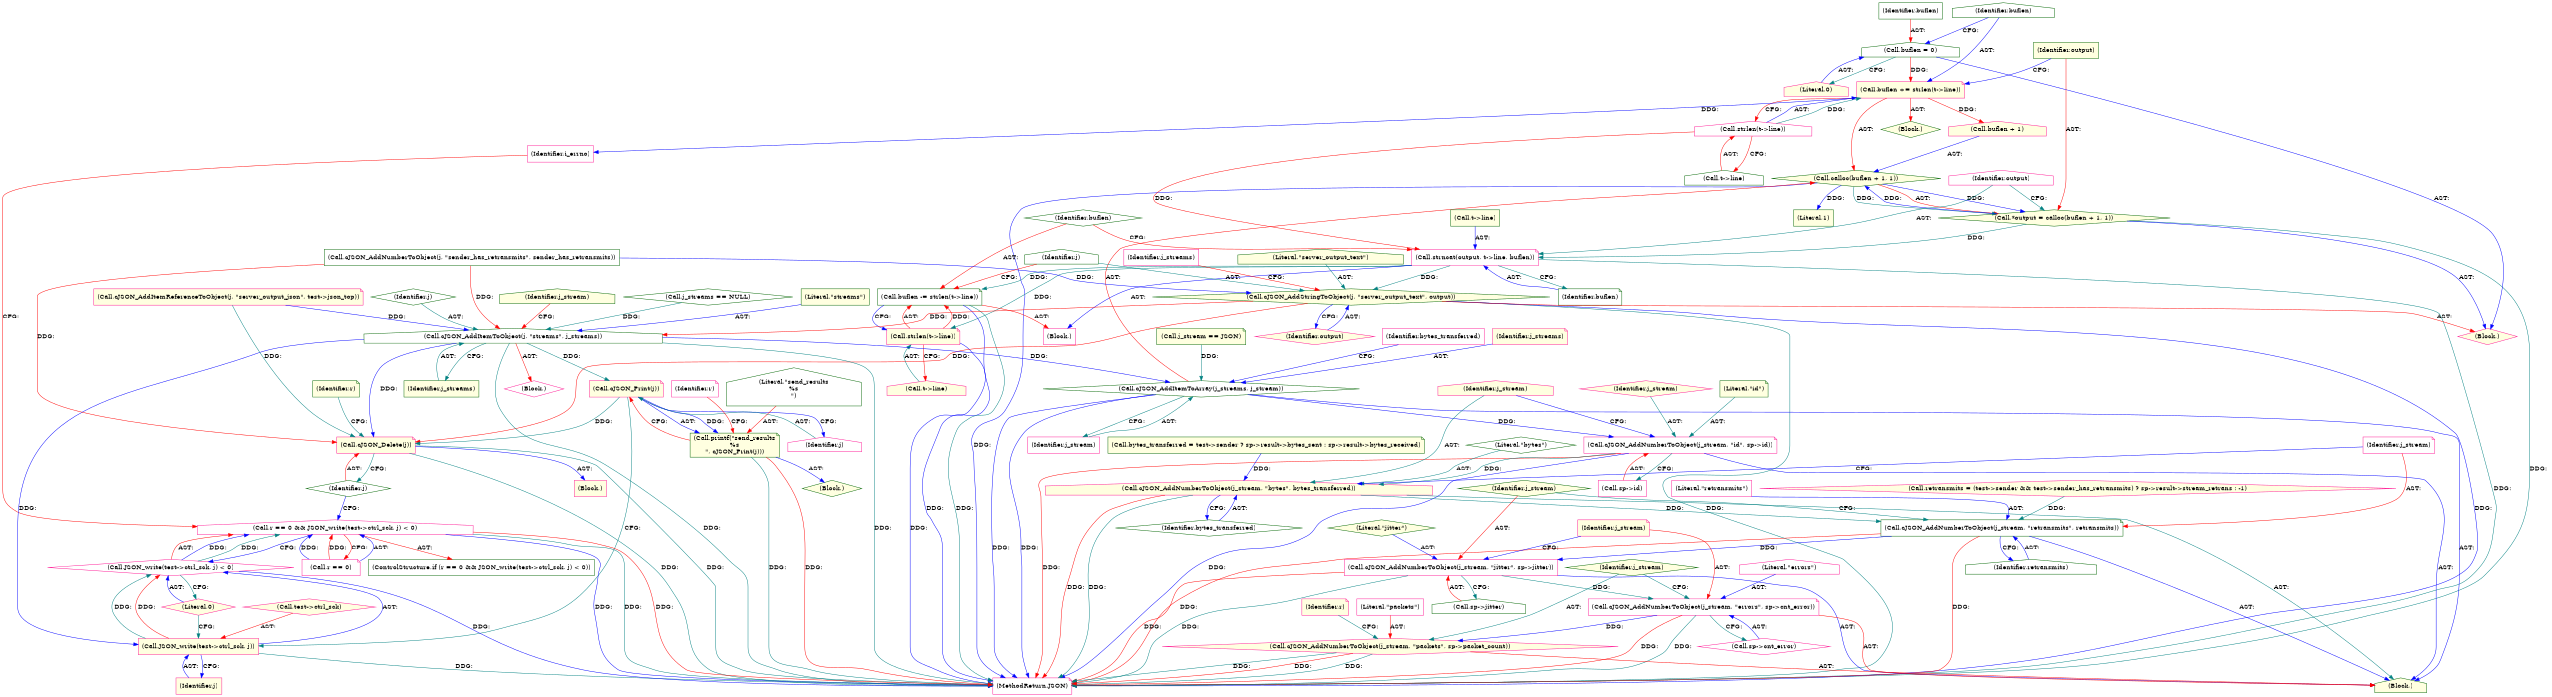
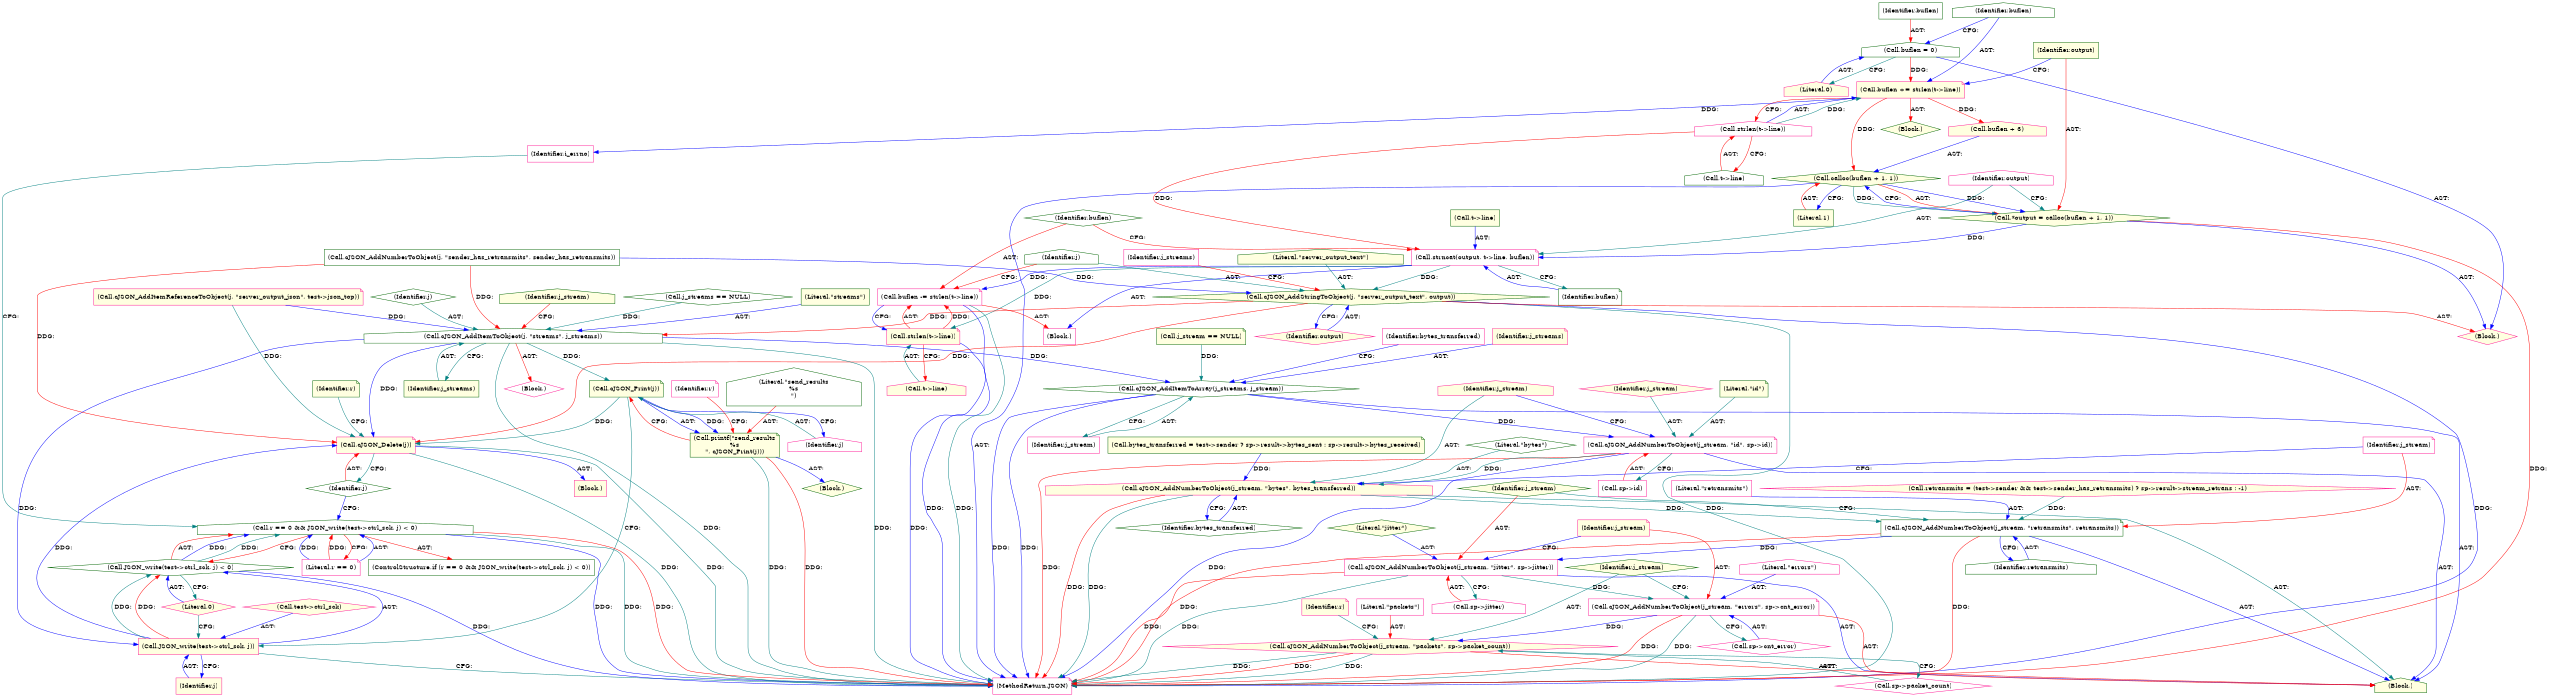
  digraph {
    node [color=deeppink fillcolor=white shape=diamond style=filled]
    edge [color=blue]
    n1 [color=darkgreen fillcolor=lightyellow label="(Call,calloc(buflen + 1, 1))"]
    n2 [color=darkgreen fillcolor=lightyellow label="(Call,*output = calloc(buflen + 1, 1))"]
    n3 [color=darkgreen fillcolor=lightyellow label="(Literal,1)" shape=box]
    n4 [label="(MethodReturn,JSON)" shape=note]
    n5 [label="(Call,strncat(output, t->line, buflen))" shape=note]
    n6 [fillcolor=lightyellow label="(Block,)"]
    n7 [fillcolor=lightyellow label="(Call,buflen += strlen(t->line))" shape=note]
    n8 [label="(Call,strlen(t->line))" shape=house]
-   n9 [fillcolor=lightyellow label="(Call,buflen + 1)" shape=house]
+   n9 [fillcolor=lightyellow label="(Call,buflen + 3)" shape=house]
    n10 [color=darkgreen fillcolor=lightyellow label="(Block,)"]
    n11 [label="(Identifier,i_errno)" shape=box]
    n12 [color=darkgreen label="(Call,t->line)" shape=house]
-   n13 [color=darkgreen label="(Call,buflen -= strlen(t->line))" shape=note]
+   n13 [label="(Call,buflen -= strlen(t->line))" shape=note]
    n14 [fillcolor=lightyellow label="(Call,strlen(t->line))" shape=note]
    n15 [color=darkgreen fillcolor=lightyellow label="(Call,cJSON_AddStringToObject(j, \"server_output_text\", output))"]
    n16 [color=darkgreen label="(Identifier,buflen)" shape=note]
    n17 [label="(Block,)" shape=box]
    n18 [color=darkgreen label="(Call,buflen = 0)" shape=house]
    n19 [fillcolor=lightyellow label="(Literal,0)" shape=house]
    n20 [fillcolor=lightyellow label="(Call,t->line)" shape=house]
    n21 [color=darkgreen label="(Call,cJSON_AddItemToObject(j, \"streams\", j_streams))" shape=house]
    n22 [fillcolor=lightyellow label="(Call,cJSON_Delete(j))" shape=note]
    n23 [fillcolor=lightyellow label="(Identifier,output)"]
    n24 [color=darkgreen label="(Call,cJSON_AddItemToArray(j_streams, j_stream))"]
-   n25 [fillcolor=lightyellow label="(Call,cJSON_Print(j))" shape=note]
+   n25 [color=darkgreen fillcolor=lightyellow label="(Call,cJSON_Print(j))" shape=note]
    n26 [fillcolor=lightyellow label="(Call,JSON_write(test->ctrl_sck, j))" shape=box]
    n27 [label="(Block,)"]
    n28 [color=darkgreen fillcolor=lightyellow label="(Identifier,j_streams)" shape=box]
    n29 [fillcolor=lightyellow label="(Block,)" shape=box]
    n30 [color=darkgreen label="(Identifier,j)"]
    n31 [label="(Call,cJSON_AddNumberToObject(j_stream, \"id\", sp->id))" shape=note]
    n32 [color=darkgreen fillcolor=lightyellow label="(Block,)" shape=house]
    n33 [label="(Identifier,j_stream)" shape=box]
    n34 [color=darkgreen fillcolor=lightyellow label="(Call,printf(\"send_results\n%s\n\", cJSON_Print(j)))" shape=note]
    n35 [label="(Identifier,j)" shape=house]
-   n36 [label="(Call,JSON_write(test->ctrl_sck, j) < 0)"]
+   n36 [color=darkgreen label="(Call,JSON_write(test->ctrl_sck, j) < 0)"]
    n37 [fillcolor=lightyellow label="(Identifier,j)" shape=box]
    n38 [fillcolor=lightyellow label="(Call,cJSON_AddNumberToObject(j_stream, \"bytes\", bytes_transferred))" shape=house]
    n39 [label="(Call,sp->id)" shape=box]
    n40 [color=darkgreen label="(Call,cJSON_AddNumberToObject(j_stream, \"retransmits\", retransmits))" shape=note]
    n41 [color=darkgreen label="(Identifier,bytes_transferred)"]
    n42 [label="(Call,cJSON_AddNumberToObject(j_stream, \"jitter\", sp->jitter))" shape=box]
    n43 [color=darkgreen label="(Identifier,retransmits)" shape=house]
    n44 [label="(Call,cJSON_AddNumberToObject(j_stream, \"errors\", sp->cnt_error))" shape=note]
-   n45 [color=darkgreen label="(Call,sp->jitter)" shape=house]
+   n45 [label="(Call,sp->jitter)" shape=house]
    n46 [fillcolor=lightyellow label="(Call,cJSON_AddNumberToObject(j_stream, \"packets\", sp->packet_count))"]
    n47 [label="(Call,sp->cnt_error)"]
+   n48 [label="(Call,sp->packet_count)"]
    n49 [color=darkgreen fillcolor=lightyellow label="(Block,)"]
-   n50 [label="(Call,r == 0 && JSON_write(test->ctrl_sck, j) < 0)" shape=house]
+   n50 [color=darkgreen label="(Call,r == 0 && JSON_write(test->ctrl_sck, j) < 0)" shape=house]
    n51 [fillcolor=lightyellow label="(Literal,0)"]
-   n52 [label="(Call,r == 0)" shape=note]
+   n52 [label="(Literal,r == 0)" shape=note]
    n53 [color=darkgreen label="(ControlStructure,if (r == 0 && JSON_write(test->ctrl_sck, j) < 0))" shape=box]
    n54 [color=darkgreen fillcolor=lightyellow label="(Literal,\"jitter\")"]
    n55 [label="(Identifier,r)" shape=note]
    n56 [color=darkgreen label="(Identifier,j)"]
    n57 [color=darkgreen label="(Literal,\"send_results\n%s\n\")" shape=house]
-   n58 [color=darkgreen fillcolor=lightyellow label="(Call,j_stream == JSON)" shape=note]
+   n58 [color=darkgreen fillcolor=lightyellow label="(Call,j_stream == NULL)" shape=note]
    n59 [label="(Identifier,j_streams)" shape=box]
    n60 [color=darkgreen label="(Literal,\"bytes\")"]
    n61 [fillcolor=lightyellow label="(Identifier,j_stream)"]
    n62 [color=darkgreen fillcolor=lightyellow label="(Identifier,j_stream)" shape=house]
    n63 [fillcolor=lightyellow label="(Call,cJSON_AddItemReferenceToObject(j, \"server_output_json\", test->json_top))" shape=note]
    n64 [color=darkgreen label="(Identifier,buflen)"]
    n65 [color=darkgreen fillcolor=lightyellow label="(Identifier,j_stream)"]
    n66 [color=darkgreen fillcolor=lightyellow label="(Call,bytes_transferred = test->sender ? sp->result->bytes_sent : sp->result->bytes_received)" shape=note]
    n67 [label="(Literal,\"errors\")" shape=house]
    n68 [fillcolor=lightyellow label="(Identifier,j_stream)" shape=note]
    n69 [color=darkgreen fillcolor=lightyellow label="(Call,t->line)" shape=box]
    n70 [fillcolor=lightyellow label="(Call,test->ctrl_sck)"]
    n71 [fillcolor=lightyellow label="(Identifier,r)" shape=note]
    n72 [label="(Identifier,output)" shape=house]
    n73 [color=darkgreen label="(Call,j_streams == NULL)"]
    n74 [fillcolor=lightyellow label="(Call,retransmits = (test->sender && test->sender_has_retransmits) ? sp->result->stream_retrans : -1)"]
    n75 [label="(Identifier,bytes_transferred)" shape=box]
    n76 [label="(Literal,\"retransmits\")" shape=box]
    n77 [color=darkgreen fillcolor=lightyellow label="(Literal,\"server_output_text\")" shape=house]
    n78 [label="(Identifier,j_stream)" shape=note]
    n79 [color=darkgreen label="(Call,cJSON_AddNumberToObject(j, \"sender_has_retransmits\", sender_has_retransmits))" shape=box]
    n80 [color=darkgreen fillcolor=lightyellow label="(Literal,\"streams\")" shape=box]
    n81 [color=darkgreen label="(Identifier,buflen)" shape=house]
    n82 [color=darkgreen label="(Identifier,j)" shape=house]
    n83 [label="(Literal,\"packets\")" shape=box]
    n84 [color=darkgreen fillcolor=lightyellow label="(Identifier,j_stream)"]
    n85 [color=darkgreen fillcolor=lightyellow label="(Identifier,r)" shape=note]
    n86 [color=darkgreen fillcolor=lightyellow label="(Literal,\"id\")" shape=note]
    n87 [color=darkgreen label="(Identifier,buflen)" shape=box]
    n88 [fillcolor=lightyellow label="(Identifier,j_streams)" shape=note]
    n89 [fillcolor=lightyellow label="(Identifier,j_stream)" shape=house]
    n90 [color=darkgreen fillcolor=lightyellow label="(Identifier,output)" shape=box]
    n1 -> n2 [color=red label="AST: "]
    n1 -> n2 [label="DDG: "]
    n1 -> n2 [color=teal label="DDG: "]
-   n1 -> n3 [label="DDG: "]
-   n1 -> n4 [label="DDG: "]
-   n2 -> n1 [label="DDG: "]
-   n2 -> n4 [color=teal label="DDG: "]
-   n2 -> n5 [color=teal label="DDG: "]
+   n1 -> n3 [label="CFG: "]
+   n1 -> n4 [label="AST: "]
+   n2 -> n1 [label="CFG: "]
+   n2 -> n4 [color=red label="DDG: "]
+   n2 -> n5 [label="DDG: "]
    n2 -> n6 [label="AST: "]
-   n24 -> n1 [color=red label="AST: "]
-   n5 -> n4 [color=teal label="DDG: "]
-   n5 -> n13 [color=teal label="DDG: "]
+   n3 -> n1 [color=red label="AST: "]
+   n5 -> n13 [label="DDG: "]
    n5 -> n14 [color=teal label="DDG: "]
    n5 -> n15 [color=teal label="DDG: "]
    n5 -> n16 [color=teal label="CFG: "]
    n5 -> n17 [label="AST: "]
-   n7 -> n1 [color=red label="AST: "]
+   n7 -> n1 [color=red label="DDG: "]
    n7 -> n8 [color=red label="CFG: "]
    n7 -> n9 [color=red label="DDG: "]
    n7 -> n10 [color=red label="AST: "]
    n7 -> n11 [label="DDG: "]
    n8 -> n5 [color=red label="DDG: "]
    n8 -> n7 [label="AST: "]
    n8 -> n7 [color=teal label="DDG: "]
    n8 -> n12 [color=red label="CFG: "]
    n9 -> n1 [label="AST: "]
-   n11 -> n50 [color=red label="CFG: "]
+   n11 -> n50 [color=teal label="CFG: "]
    n12 -> n8 [color=red label="AST: "]
    n13 -> n4 [label="DDG: "]
    n13 -> n4 [color=teal label="DDG: "]
    n13 -> n14 [label="CFG: "]
    n13 -> n17 [color=red label="AST: "]
    n14 -> n4 [label="DDG: "]
    n14 -> n13 [color=red label="AST: "]
    n14 -> n13 [color=red label="DDG: "]
    n14 -> n20 [color=red label="CFG: "]
    n15 -> n4 [color=teal label="DDG: "]
    n15 -> n4 [label="DDG: "]
    n15 -> n6 [color=red label="AST: "]
    n15 -> n21 [color=red label="DDG: "]
    n15 -> n22 [color=red label="DDG: "]
    n15 -> n23 [label="CFG: "]
    n16 -> n5 [label="AST: "]
    n18 -> n6 [label="AST: "]
    n18 -> n7 [color=red label="DDG: "]
    n18 -> n19 [color=teal label="CFG: "]
    n19 -> n18 [label="AST: "]
    n20 -> n14 [color=teal label="AST: "]
    n21 -> n4 [color=teal label="DDG: "]
    n21 -> n4 [color=teal label="DDG: "]
    n21 -> n22 [label="DDG: "]
    n21 -> n24 [label="DDG: "]
    n21 -> n25 [color=teal label="DDG: "]
    n21 -> n26 [label="DDG: "]
    n21 -> n27 [color=red label="AST: "]
    n21 -> n28 [color=teal label="CFG: "]
    n22 -> n4 [color=teal label="DDG: "]
    n22 -> n4 [color=teal label="DDG: "]
    n22 -> n29 [label="AST: "]
    n22 -> n30 [color=teal label="CFG: "]
    n23 -> n15 [label="AST: "]
    n24 -> n4 [label="DDG: "]
    n24 -> n4 [label="DDG: "]
    n24 -> n31 [label="DDG: "]
    n24 -> n32 [label="AST: "]
    n24 -> n33 [color=teal label="CFG: "]
    n25 -> n22 [color=teal label="DDG: "]
    n25 -> n26 [color=teal label="CFG: "]
    n25 -> n34 [label="AST: "]
    n25 -> n34 [label="DDG: "]
    n25 -> n35 [label="CFG: "]
-   n26 -> n4 [color=teal label="DDG: "]
+   n26 -> n4 [color=teal label="CFG: "]
+   n26 -> n22 [label="DDG: "]
    n26 -> n36 [label="AST: "]
    n26 -> n36 [color=red label="DDG: "]
    n26 -> n36 [color=teal label="DDG: "]
    n26 -> n37 [label="CFG: "]
    n28 -> n21 [color=teal label="AST: "]
    n30 -> n22 [color=red label="AST: "]
    n30 -> n50 [label="CFG: "]
    n31 -> n4 [color=red label="DDG: "]
    n31 -> n4 [label="DDG: "]
    n31 -> n32 [label="AST: "]
    n31 -> n38 [color=teal label="DDG: "]
    n31 -> n39 [color=teal label="CFG: "]
    n33 -> n24 [color=teal label="AST: "]
    n34 -> n4 [color=red label="DDG: "]
    n34 -> n4 [color=teal label="DDG: "]
    n34 -> n25 [color=red label="CFG: "]
    n34 -> n49 [label="AST: "]
    n35 -> n25 [color=teal label="AST: "]
    n36 -> n4 [label="DDG: "]
    n36 -> n50 [color=red label="AST: "]
    n36 -> n50 [label="DDG: "]
    n36 -> n50 [color=teal label="DDG: "]
    n36 -> n51 [color=teal label="CFG: "]
    n37 -> n26 [label="AST: "]
    n38 -> n4 [color=teal label="DDG: "]
    n38 -> n4 [color=red label="DDG: "]
    n38 -> n32 [color=teal label="AST: "]
    n38 -> n40 [color=teal label="DDG: "]
    n38 -> n41 [label="CFG: "]
    n39 -> n31 [color=red label="AST: "]
    n40 -> n4 [color=red label="DDG: "]
    n40 -> n4 [color=red label="DDG: "]
    n40 -> n32 [label="AST: "]
    n40 -> n42 [label="DDG: "]
    n40 -> n43 [label="CFG: "]
    n41 -> n38 [label="AST: "]
    n42 -> n4 [color=red label="DDG: "]
    n42 -> n4 [color=teal label="DDG: "]
    n42 -> n32 [label="AST: "]
    n42 -> n44 [color=teal label="DDG: "]
    n42 -> n45 [color=teal label="CFG: "]
    n43 -> n40 [label="AST: "]
    n44 -> n4 [color=red label="DDG: "]
    n44 -> n4 [color=teal label="DDG: "]
    n44 -> n32 [color=red label="AST: "]
    n44 -> n46 [label="DDG: "]
    n44 -> n47 [color=teal label="CFG: "]
    n45 -> n42 [color=red label="AST: "]
    n46 -> n4 [color=teal label="DDG: "]
    n46 -> n4 [color=teal label="DDG: "]
    n46 -> n4 [color=red label="DDG: "]
    n46 -> n32 [color=red label="AST: "]
+   n46 -> n48 [color=teal label="CFG: "]
    n47 -> n44 [label="AST: "]
+   n48 -> n46 [color=teal label="AST: "]
    n50 -> n4 [label="DDG: "]
    n50 -> n4 [color=teal label="DDG: "]
    n50 -> n4 [color=red label="DDG: "]
-   n50 -> n36 [label="CFG: "]
+   n50 -> n36 [color=red label="CFG: "]
    n50 -> n52 [color=red label="CFG: "]
    n50 -> n53 [color=red label="AST: "]
    n51 -> n26 [color=teal label="CFG: "]
    n51 -> n36 [label="AST: "]
    n52 -> n50 [label="AST: "]
    n52 -> n50 [label="DDG: "]
    n52 -> n50 [color=red label="DDG: "]
    n54 -> n42 [label="AST: "]
    n55 -> n34 [color=red label="CFG: "]
    n56 -> n21 [color=teal label="AST: "]
    n57 -> n34 [color=red label="AST: "]
    n58 -> n24 [color=teal label="DDG: "]
    n59 -> n15 [color=red label="CFG: "]
    n60 -> n38 [color=teal label="AST: "]
    n61 -> n31 [color=teal label="AST: "]
    n62 -> n21 [color=red label="CFG: "]
    n63 -> n21 [label="DDG: "]
    n63 -> n22 [color=teal label="DDG: "]
    n64 -> n5 [color=red label="CFG: "]
    n64 -> n13 [color=red label="AST: "]
    n65 -> n40 [color=teal label="CFG: "]
    n65 -> n42 [color=red label="AST: "]
    n66 -> n38 [label="DDG: "]
    n67 -> n44 [label="AST: "]
    n68 -> n42 [label="CFG: "]
    n68 -> n44 [color=red label="AST: "]
    n69 -> n5 [label="AST: "]
-   n70 -> n26 [color=red label="AST: "]
+   n70 -> n26 [label="AST: "]
    n71 -> n46 [color=teal label="CFG: "]
    n72 -> n2 [color=teal label="CFG: "]
    n72 -> n5 [color=teal label="AST: "]
    n73 -> n21 [color=teal label="DDG: "]
    n74 -> n40 [color=teal label="DDG: "]
    n75 -> n24 [label="CFG: "]
    n76 -> n40 [label="AST: "]
    n77 -> n15 [color=teal label="AST: "]
    n78 -> n38 [label="CFG: "]
    n78 -> n40 [color=red label="AST: "]
    n79 -> n15 [label="DDG: "]
    n79 -> n21 [color=red label="DDG: "]
    n79 -> n22 [color=red label="DDG: "]
    n80 -> n21 [label="AST: "]
    n81 -> n7 [label="AST: "]
    n81 -> n18 [label="CFG: "]
    n82 -> n13 [color=red label="CFG: "]
    n82 -> n15 [color=teal label="AST: "]
    n83 -> n46 [color=red label="AST: "]
    n84 -> n44 [color=teal label="CFG: "]
    n84 -> n46 [color=teal label="AST: "]
    n85 -> n22 [color=teal label="CFG: "]
    n86 -> n31 [color=teal label="AST: "]
    n87 -> n18 [color=red label="AST: "]
    n88 -> n24 [label="AST: "]
    n89 -> n31 [label="CFG: "]
    n89 -> n38 [color=teal label="AST: "]
    n90 -> n2 [color=red label="AST: "]
    n90 -> n7 [label="CFG: "]
  }
